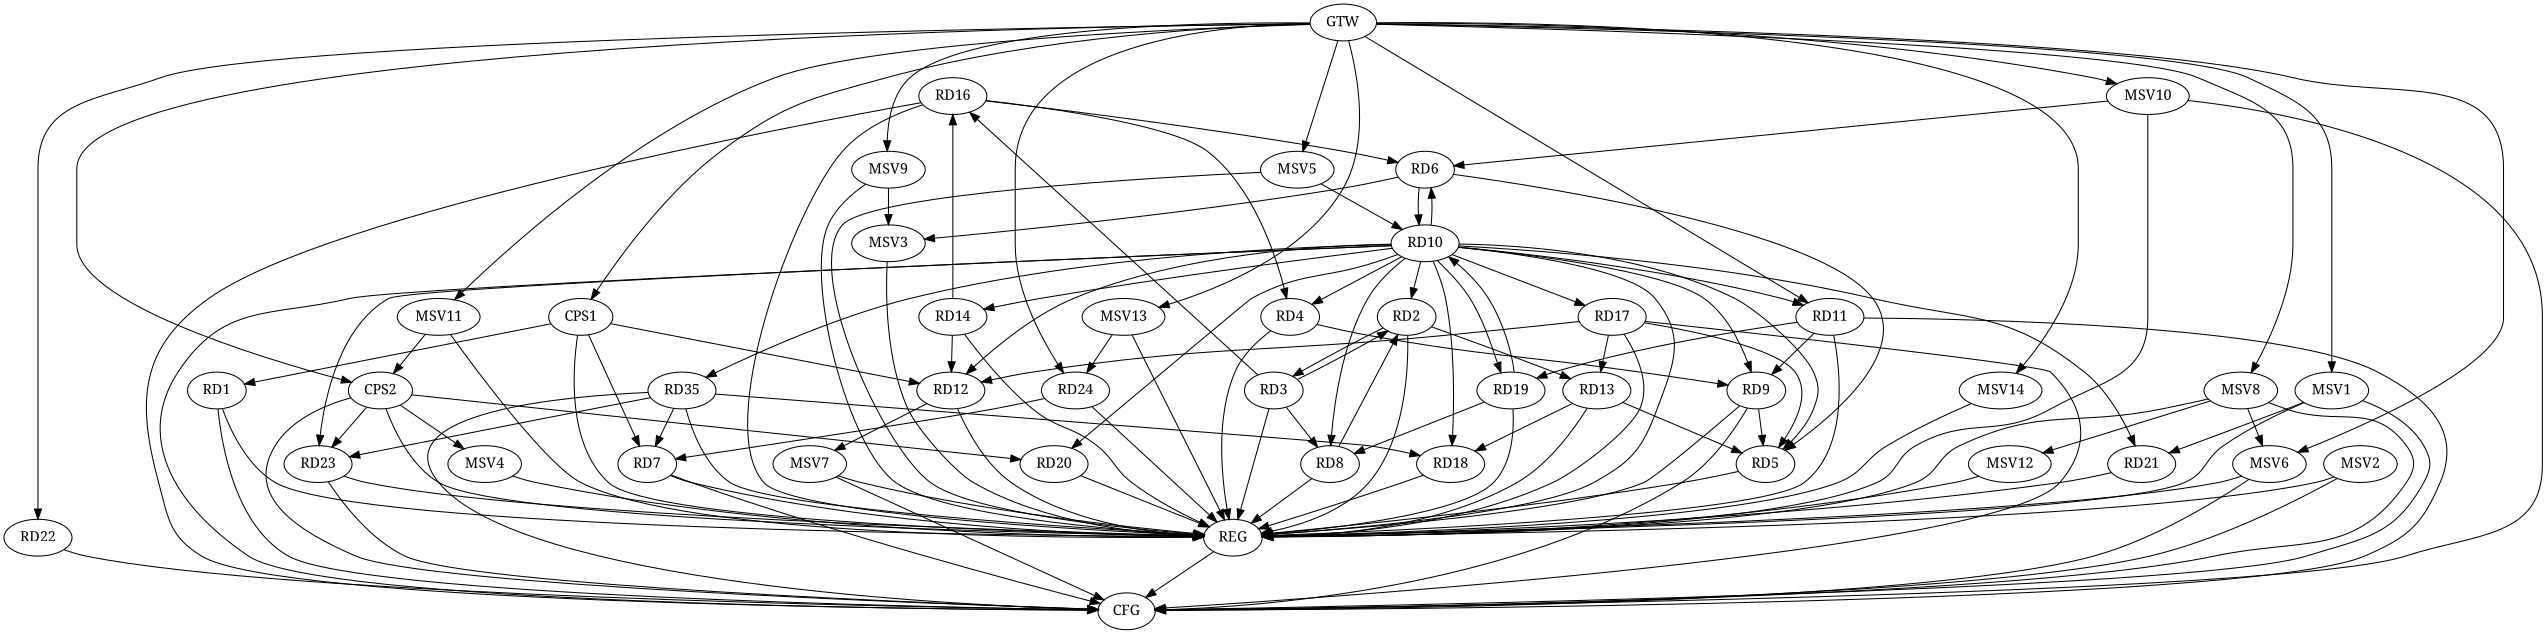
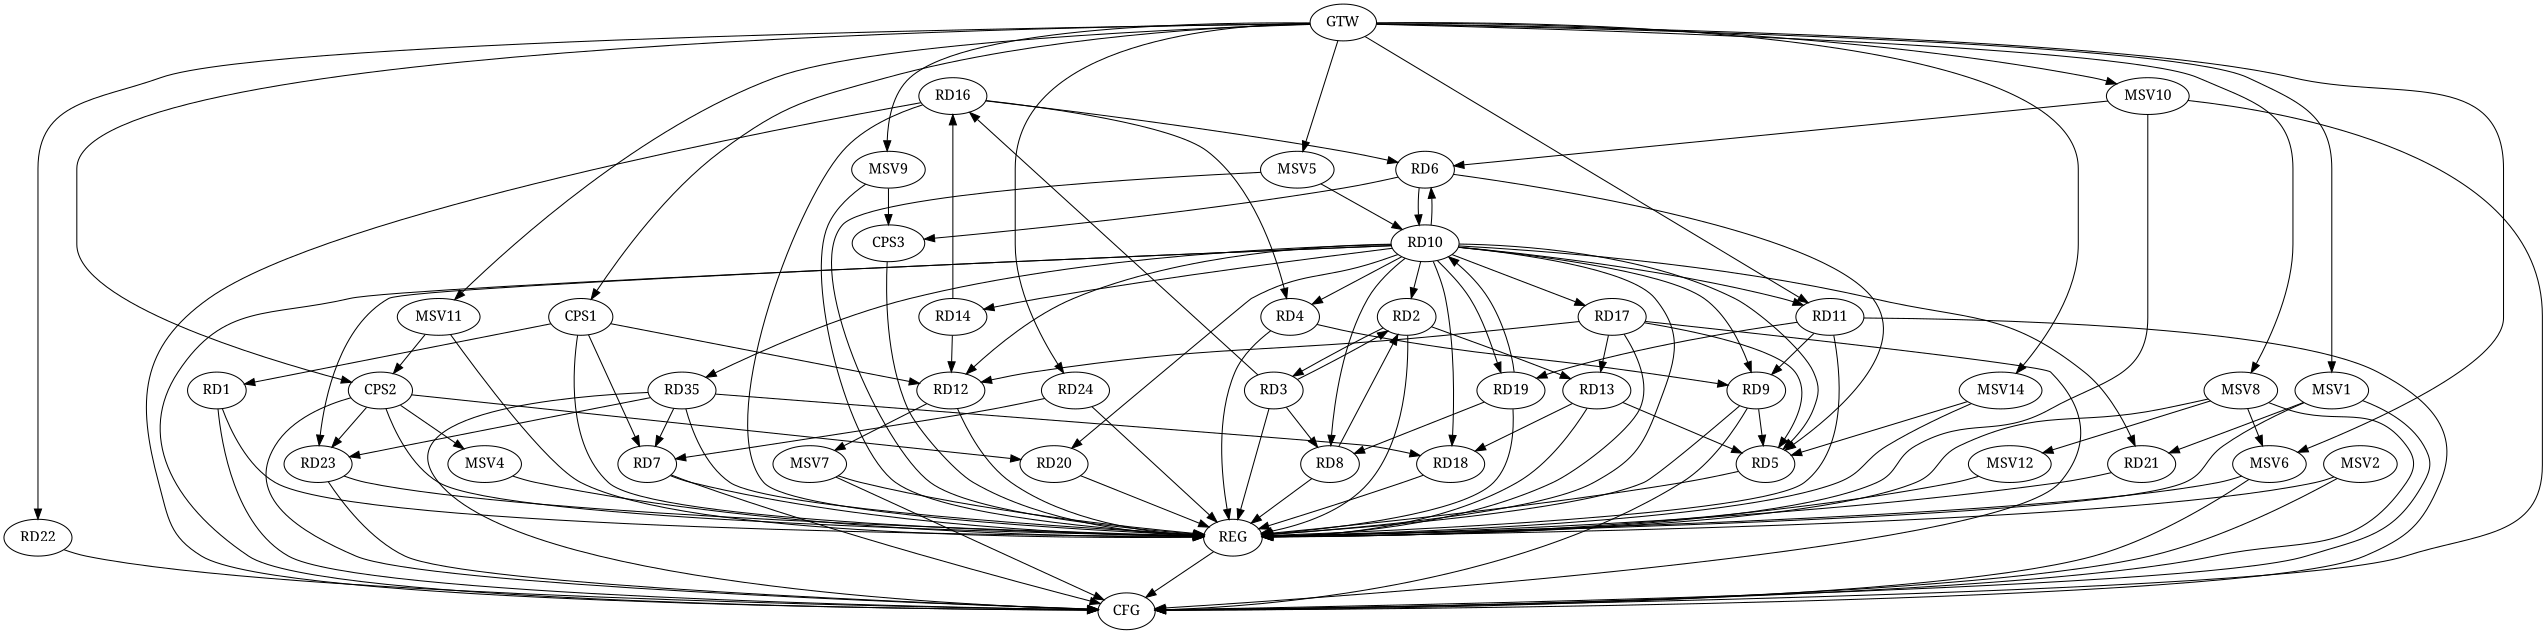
  strict digraph {
    fontname="Noto Serif"
    node [fontname="Noto Serif"]
    edge [fontname="Noto Serif"]
    n1 [label=RD1]
    n2 [label=REG]
    n3 [label=CFG]
    n4 [label=RD2]
    n5 [label=RD3]
    n6 [label=RD13]
    n7 [label=RD8]
    n8 [label=RD16]
    n9 [label=RD5]
    n10 [label=RD18]
    n11 [label=RD4]
    n12 [label=RD6]
    n13 [label=RD9]
    n14 [label=RD10]
-   n15 [label=MSV3]
+   n15 [label=CPS3]
    n16 [label=RD11]
    n17 [label=RD12]
    n18 [label=RD14]
    n19 [label=RD35]
    n20 [label=RD17]
    n21 [label=RD19]
    n22 [label=RD20]
    n23 [label=RD21]
    n24 [label=RD23]
    n25 [label=RD7]
    n26 [label=MSV2]
    n27 [label=MSV7]
    n28 [label=RD22]
    n29 [label=RD24]
    n30 [label=CPS1]
    n31 [label=CPS2]
    n32 [label=MSV4]
    n33 [label=GTW]
    n34 [label=MSV1]
    n35 [label=MSV5]
    n36 [label=MSV6]
    n37 [label=MSV8]
    n38 [label=MSV9]
    n39 [label=MSV10]
    n40 [label=MSV11]
-   n41 [label=MSV13]
    n42 [label=MSV14]
    n43 [label=MSV12]
    n1 -> n2
    n1 -> n3
    n2 -> n3
    n4 -> n2
    n4 -> n5
    n4 -> n6
    n5 -> n2
    n5 -> n4
    n5 -> n7
    n5 -> n8
    n6 -> n2
    n6 -> n9
    n6 -> n10
    n7 -> n2
    n7 -> n4
    n8 -> n2
    n8 -> n3
    n8 -> n11
    n8 -> n12
    n9 -> n2
    n10 -> n2
    n11 -> n2
    n11 -> n13
    n12 -> n9
    n12 -> n14
    n12 -> n15
    n13 -> n2
    n13 -> n3
    n13 -> n9
    n14 -> n2
    n14 -> n3
    n14 -> n4
    n14 -> n7
    n14 -> n9
    n14 -> n10
    n14 -> n11
    n14 -> n12
    n14 -> n13
    n14 -> n16
    n14 -> n17
    n14 -> n18
    n14 -> n19
    n14 -> n20
    n14 -> n21
    n14 -> n22
    n14 -> n23
    n14 -> n24
    n15 -> n2
    n16 -> n2
    n16 -> n3
    n16 -> n13
    n16 -> n21
    n17 -> n2
    n17 -> n27
-   n18 -> n2
    n18 -> n8
    n18 -> n17
    n19 -> n2
    n19 -> n3
    n19 -> n10
    n19 -> n24
    n19 -> n25
    n20 -> n2
    n20 -> n3
    n20 -> n6
    n20 -> n9
    n20 -> n17
    n21 -> n2
    n21 -> n7
    n21 -> n14
    n22 -> n2
    n23 -> n2
    n24 -> n2
    n24 -> n3
    n25 -> n2
    n25 -> n3
    n26 -> n2
    n26 -> n3
    n27 -> n2
    n27 -> n3
    n28 -> n3
    n29 -> n2
    n29 -> n25
    n30 -> n1
    n30 -> n2
    n30 -> n17
    n30 -> n25
    n31 -> n2
    n31 -> n3
    n31 -> n22
    n31 -> n24
    n31 -> n32
    n32 -> n2
    n33 -> n16
    n33 -> n28
    n33 -> n29
    n33 -> n30
    n33 -> n31
    n33 -> n34
    n33 -> n35
    n33 -> n36
    n33 -> n37
    n33 -> n38
    n33 -> n39
    n33 -> n40
-   n33 -> n41
    n33 -> n42
    n34 -> n2
    n34 -> n3
    n34 -> n23
    n35 -> n2
    n35 -> n14
    n36 -> n2
    n36 -> n3
    n37 -> n2
    n37 -> n3
    n37 -> n36
    n37 -> n43
    n38 -> n2
    n38 -> n15
    n39 -> n2
    n39 -> n3
    n39 -> n12
    n40 -> n2
    n40 -> n31
-   n41 -> n2
-   n41 -> n29
    n42 -> n2
+   n42 -> n9
    n43 -> n2
  }
